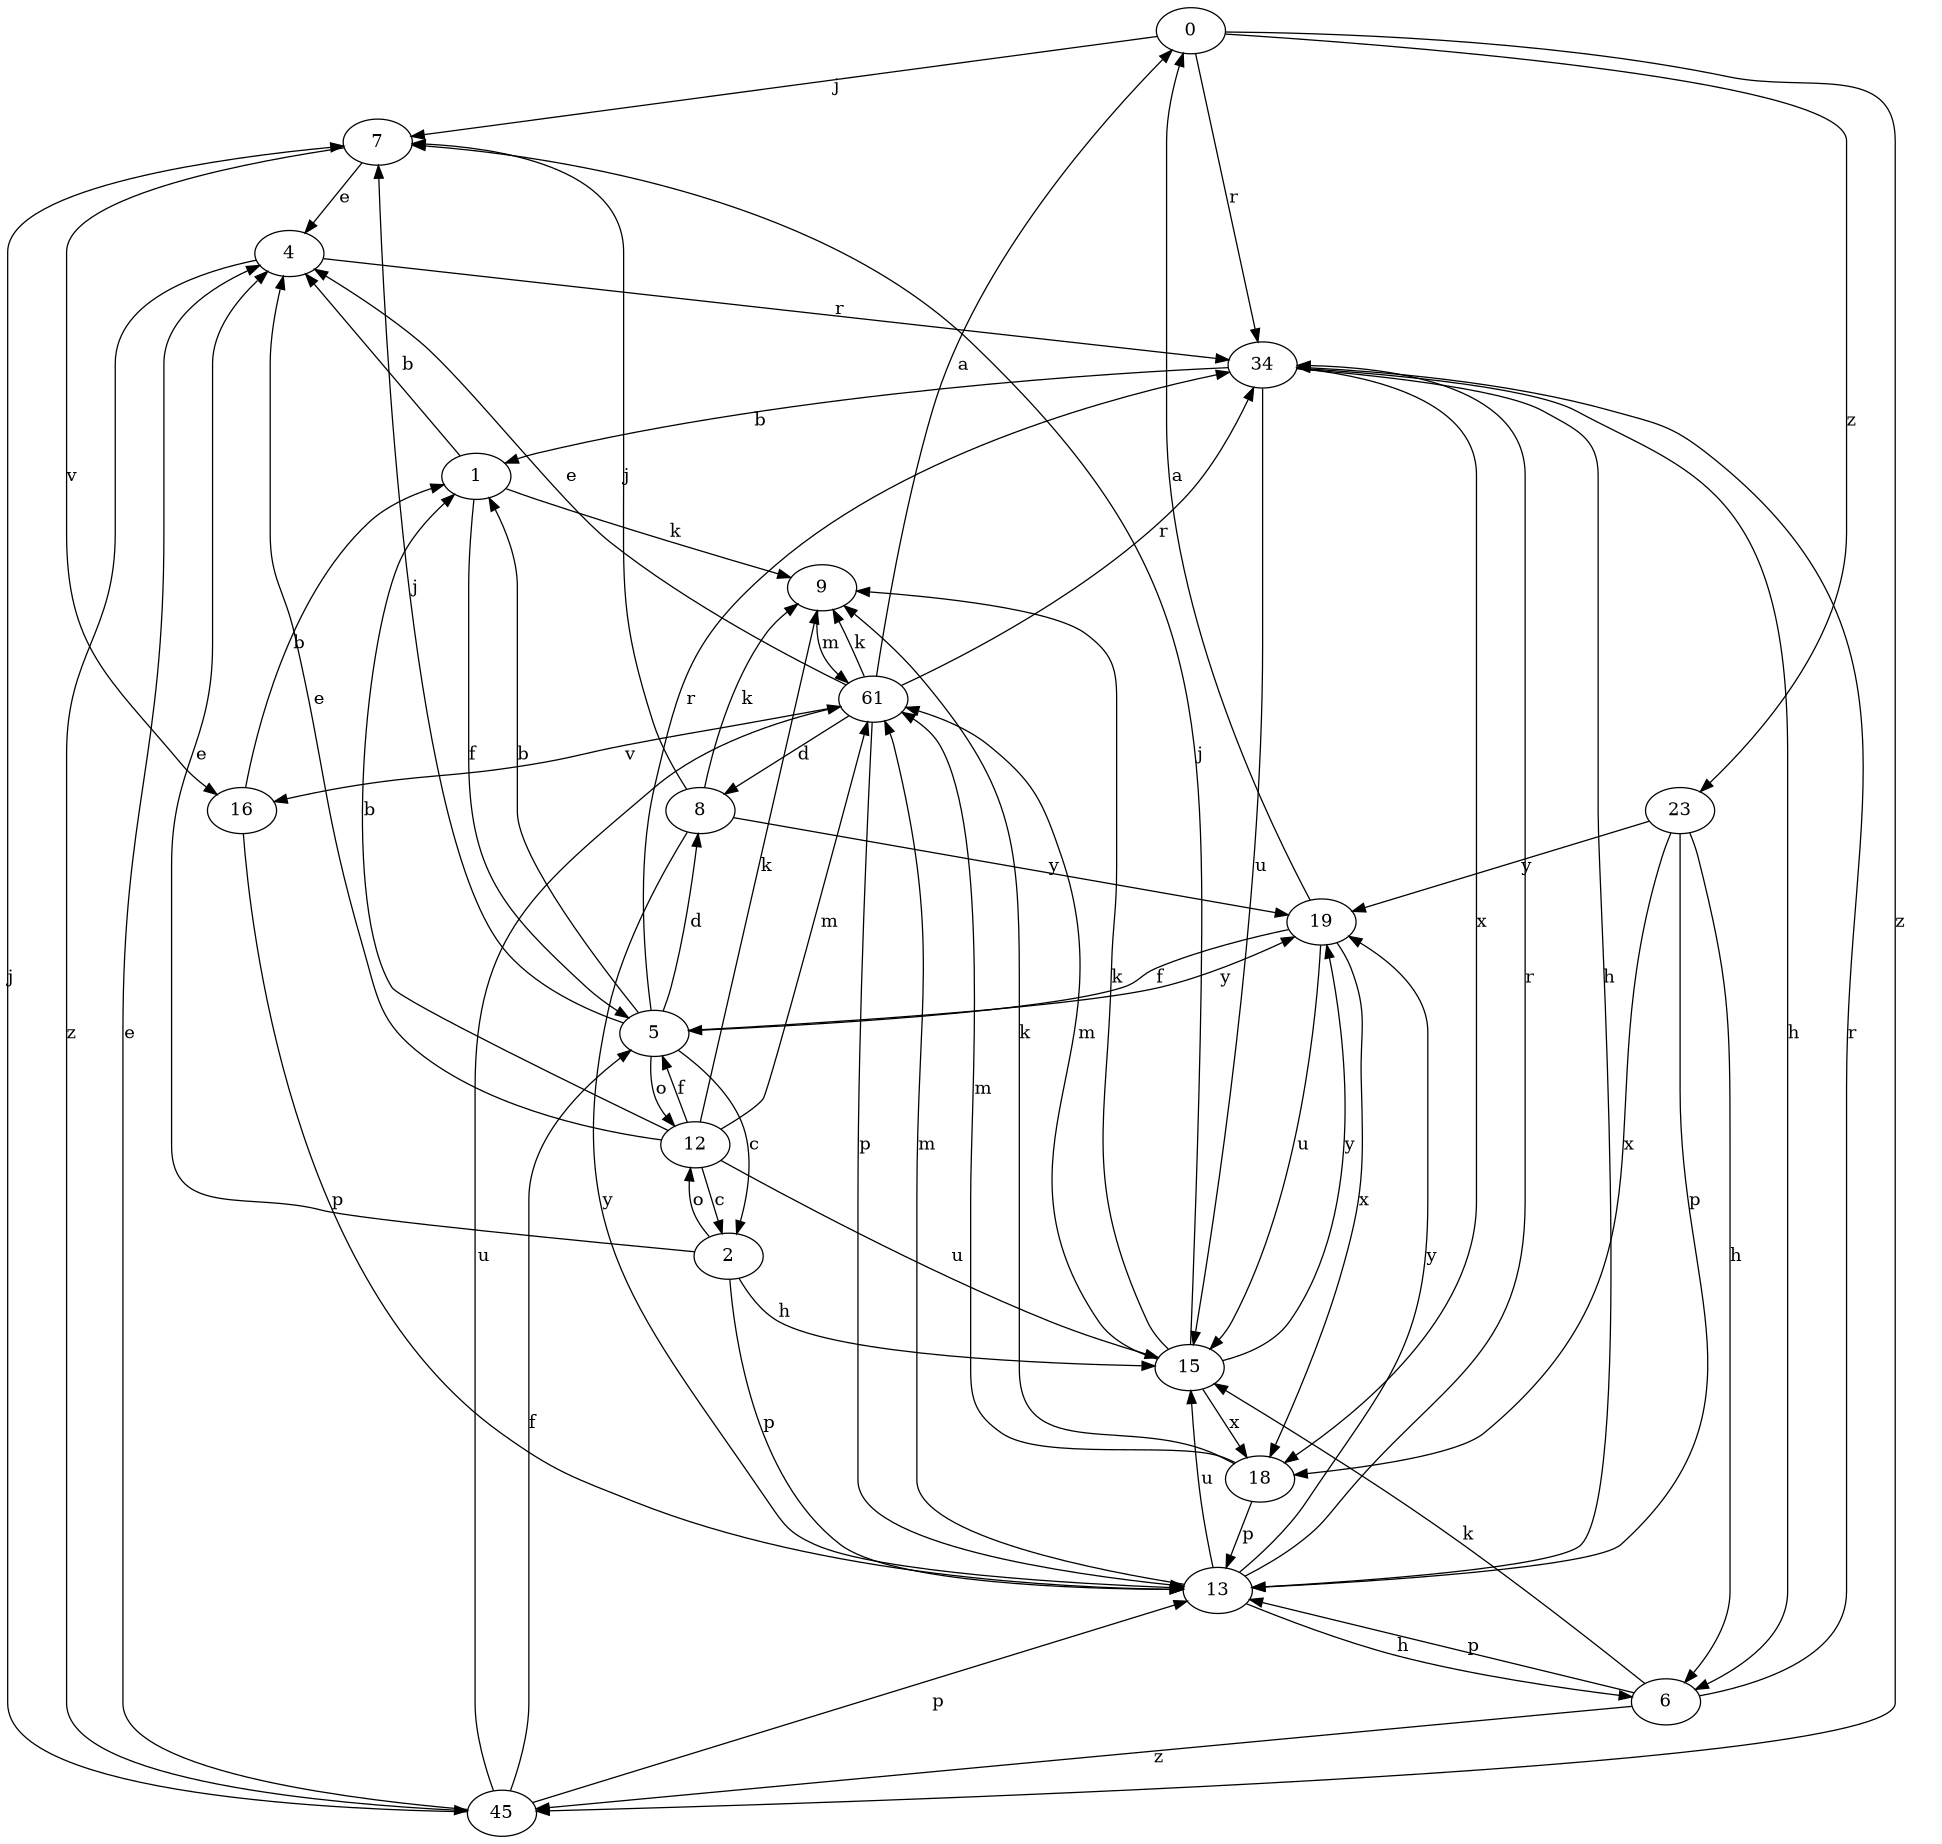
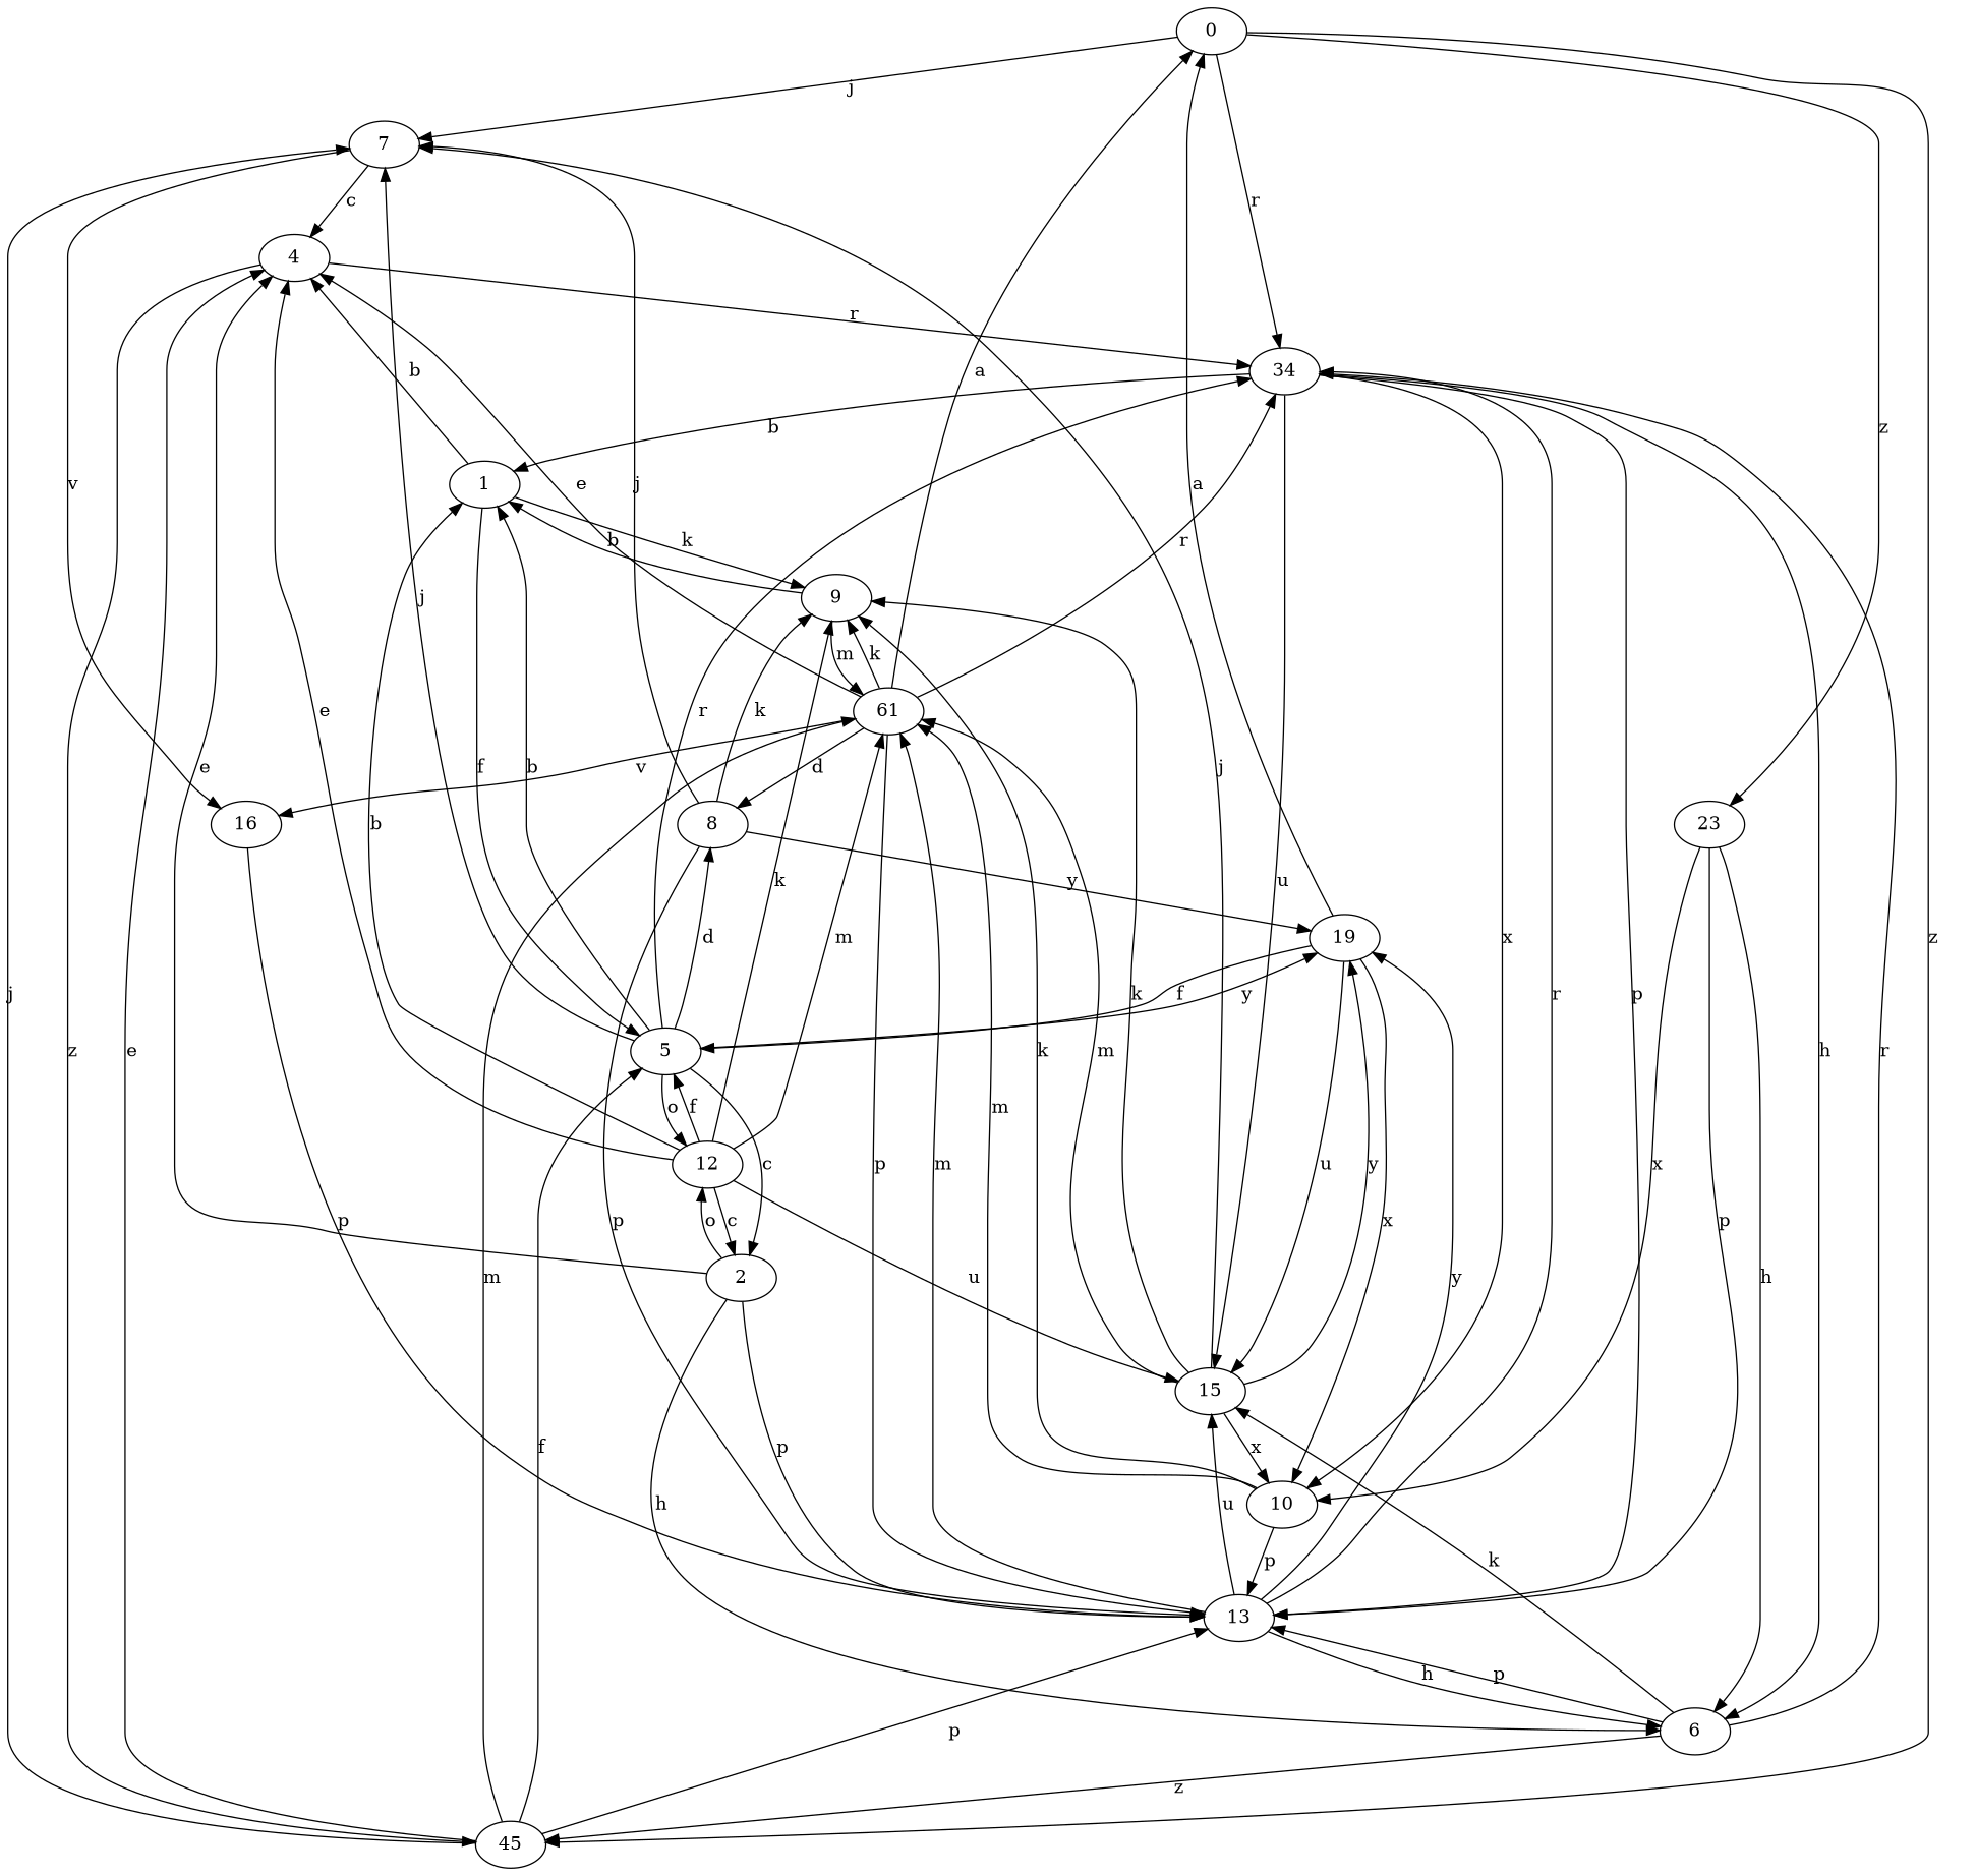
  strict digraph {
    0
    7
    n3 [label=34]
    23
    n5 [label=45]
    4
    16
    1
    6
    13
    15
-   18
+   18 [label=10]
    19
    5
    n15 [label=61]
    9
    2
    12
    n19 [label=8]
    0 -> 7 [label=j]
    0 -> n3 [label=r]
    0 -> 23 [label=z]
    0 -> n5 [label=z]
-   7 -> 4 [label=e]
+   7 -> 4 [label=c]
    7 -> 16 [label=v]
    n3 -> 1 [label=b]
    n3 -> 6 [label=h]
-   n3 -> 13 [label=h]
+   n3 -> 13 [label=p]
    n3 -> 15 [label=u]
    n3 -> 18 [label=x]
    23 -> 6 [label=h]
    23 -> 13 [label=p]
    23 -> 18 [label=x]
-   23 -> 19 [label=y]
    n5 -> 7 [label=j]
    n5 -> 4 [label=e]
    n5 -> 13 [label=p]
    n5 -> 5 [label=f]
-   n5 -> n15 [label=u]
+   n5 -> n15 [label=m]
    4 -> n3 [label=r]
    4 -> n5 [label=z]
    16 -> 13 [label=p]
    1 -> 4 [label=b]
    1 -> 5 [label=f]
    1 -> 9 [label=k]
    6 -> n3 [label=r]
    6 -> n5 [label=z]
    6 -> 13 [label=p]
    6 -> 15 [label=k]
    13 -> n3 [label=r]
    13 -> 6 [label=h]
    13 -> 15 [label=u]
    13 -> 19 [label=y]
    13 -> n15 [label=m]
    15 -> 7 [label=j]
    15 -> 18 [label=x]
    15 -> 19 [label=y]
    15 -> n15 [label=m]
    15 -> 9 [label=k]
    18 -> 13 [label=p]
    18 -> n15 [label=m]
    18 -> 9 [label=k]
    19 -> 0 [label=a]
    19 -> 15 [label=u]
    19 -> 18 [label=x]
    19 -> 5 [label=f]
    5 -> 7 [label=j]
    5 -> n3 [label=r]
    5 -> 1 [label=b]
    5 -> 19 [label=y]
    5 -> 2 [label=c]
    5 -> 12 [label=o]
    5 -> n19 [label=d]
    n15 -> 0 [label=a]
    n15 -> n3 [label=r]
    n15 -> 4 [label=e]
    n15 -> 16 [label=v]
    n15 -> 13 [label=p]
    n15 -> 9 [label=k]
    n15 -> n19 [label=d]
-   16 -> 1 [label=b]
+   9 -> 1 [label=b]
    9 -> n15 [label=m]
    2 -> 4 [label=e]
-   2 -> 15 [label=h]
+   2 -> 6 [label=h]
    2 -> 13 [label=p]
    2 -> 12 [label=o]
    12 -> 4 [label=e]
    12 -> 1 [label=b]
    12 -> 15 [label=u]
    12 -> 5 [label=f]
    12 -> n15 [label=m]
    12 -> 9 [label=k]
    12 -> 2 [label=c]
    n19 -> 7 [label=j]
-   n19 -> 13 [label=y]
+   n19 -> 13 [label=p]
    n19 -> 19 [label=y]
    n19 -> 9 [label=k]
  }
